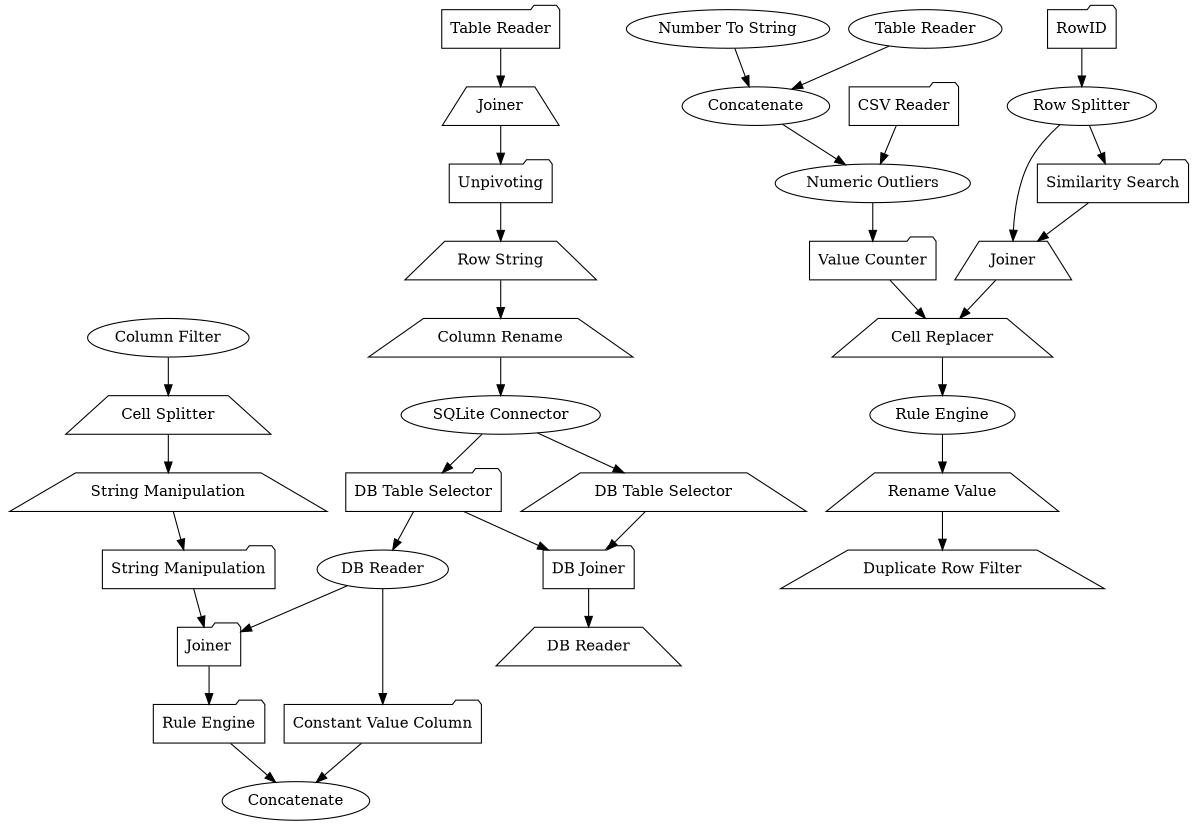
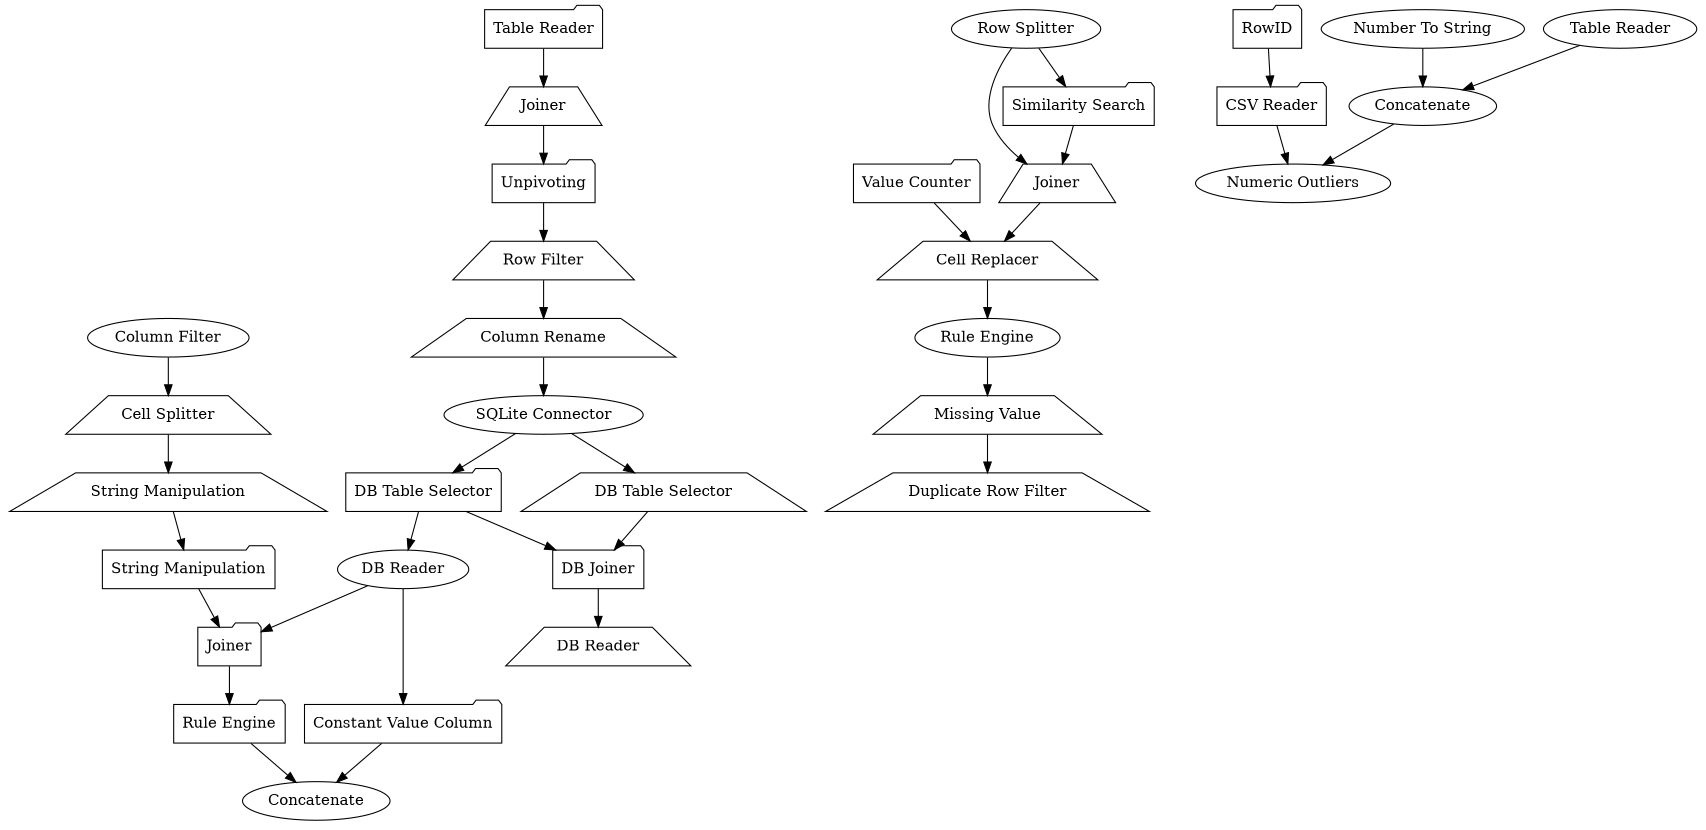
  digraph {
    rankdir=TB
    node [shape=folder]
    n1 [label="Column Filter" shape=ellipse]
    n2 [label="Cell Splitter" shape=trapezium]
    n3 [label="String Manipulation" shape=trapezium]
    n4 [label="Table Reader"]
    n5 [label=Joiner shape=trapezium]
    n6 [label=Unpivoting]
    n7 [label="Rule Engine"]
    n8 [label=Concatenate shape=ellipse]
    n9 [label="Rule Engine" shape=ellipse]
-   n10 [label="Rename Value" shape=trapezium]
+   n10 [label="Missing Value" shape=trapezium]
    n11 [label="Duplicate Row Filter" shape=trapezium]
    n12 [label="Cell Replacer" shape=trapezium]
    n13 [label=Concatenate shape=ellipse]
    n14 [label="Numeric Outliers" shape=ellipse]
    n15 [label="Value Counter"]
    n16 [label=Joiner shape=trapezium]
    n17 [label="String Manipulation"]
    n18 [label=Joiner]
    n19 [label=RowID]
    n20 [label="Row Splitter" shape=ellipse]
    n21 [label="Similarity Search"]
-   n22 [label="Row String" shape=trapezium]
+   n22 [label="Row Filter" shape=trapezium]
    n23 [label="Constant Value Column"]
    n24 [label="Number To String" shape=ellipse]
    n25 [label="DB Reader" shape=ellipse]
    n26 [label="Column Rename" shape=trapezium]
    n27 [label="SQLite Connector" shape=ellipse]
    n28 [label="DB Table Selector" shape=trapezium]
    n29 [label="DB Table Selector"]
    n30 [label="DB Joiner"]
    n31 [label="DB Reader" shape=trapezium]
    n32 [label="CSV Reader"]
    n33 [label="Table Reader" shape=ellipse]
    n1 -> n2
    n2 -> n3
    n3 -> n17
    n4 -> n5
    n5 -> n6
    n6 -> n22
    n7 -> n8
    n9 -> n10
    n10 -> n11
    n12 -> n9
    n13 -> n14
-   n14 -> n15
    n15 -> n12
    n16 -> n12
    n17 -> n18
    n18 -> n7
-   n19 -> n20
+   n19 -> n32
    n20 -> n16
    n20 -> n21
    n21 -> n16
    n22 -> n26
    n23 -> n8
    n24 -> n13
    n25 -> n18
    n25 -> n23
    n26 -> n27
    n27 -> n28
    n27 -> n29
    n28 -> n30
    n29 -> n25
    n29 -> n30
    n30 -> n31
    n32 -> n14
    n33 -> n13
  }
